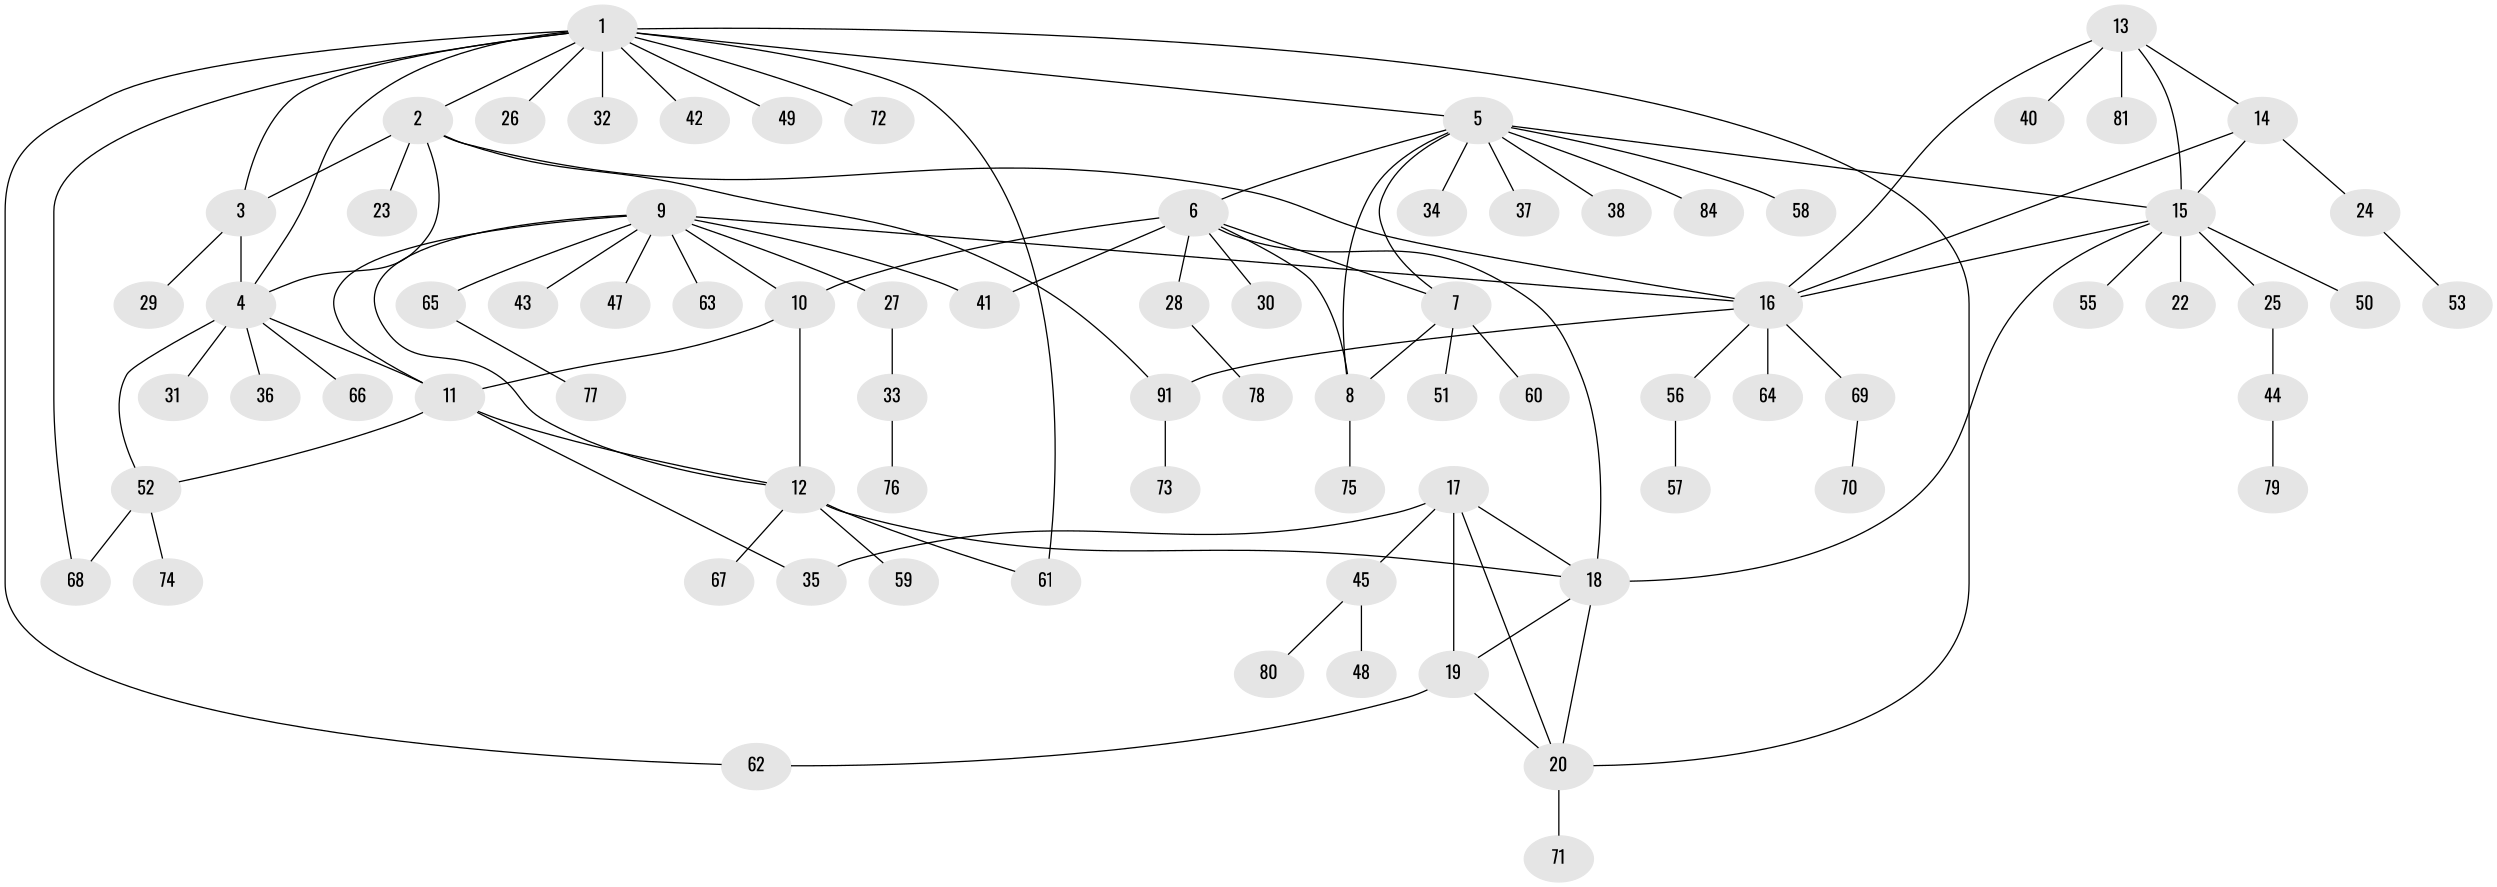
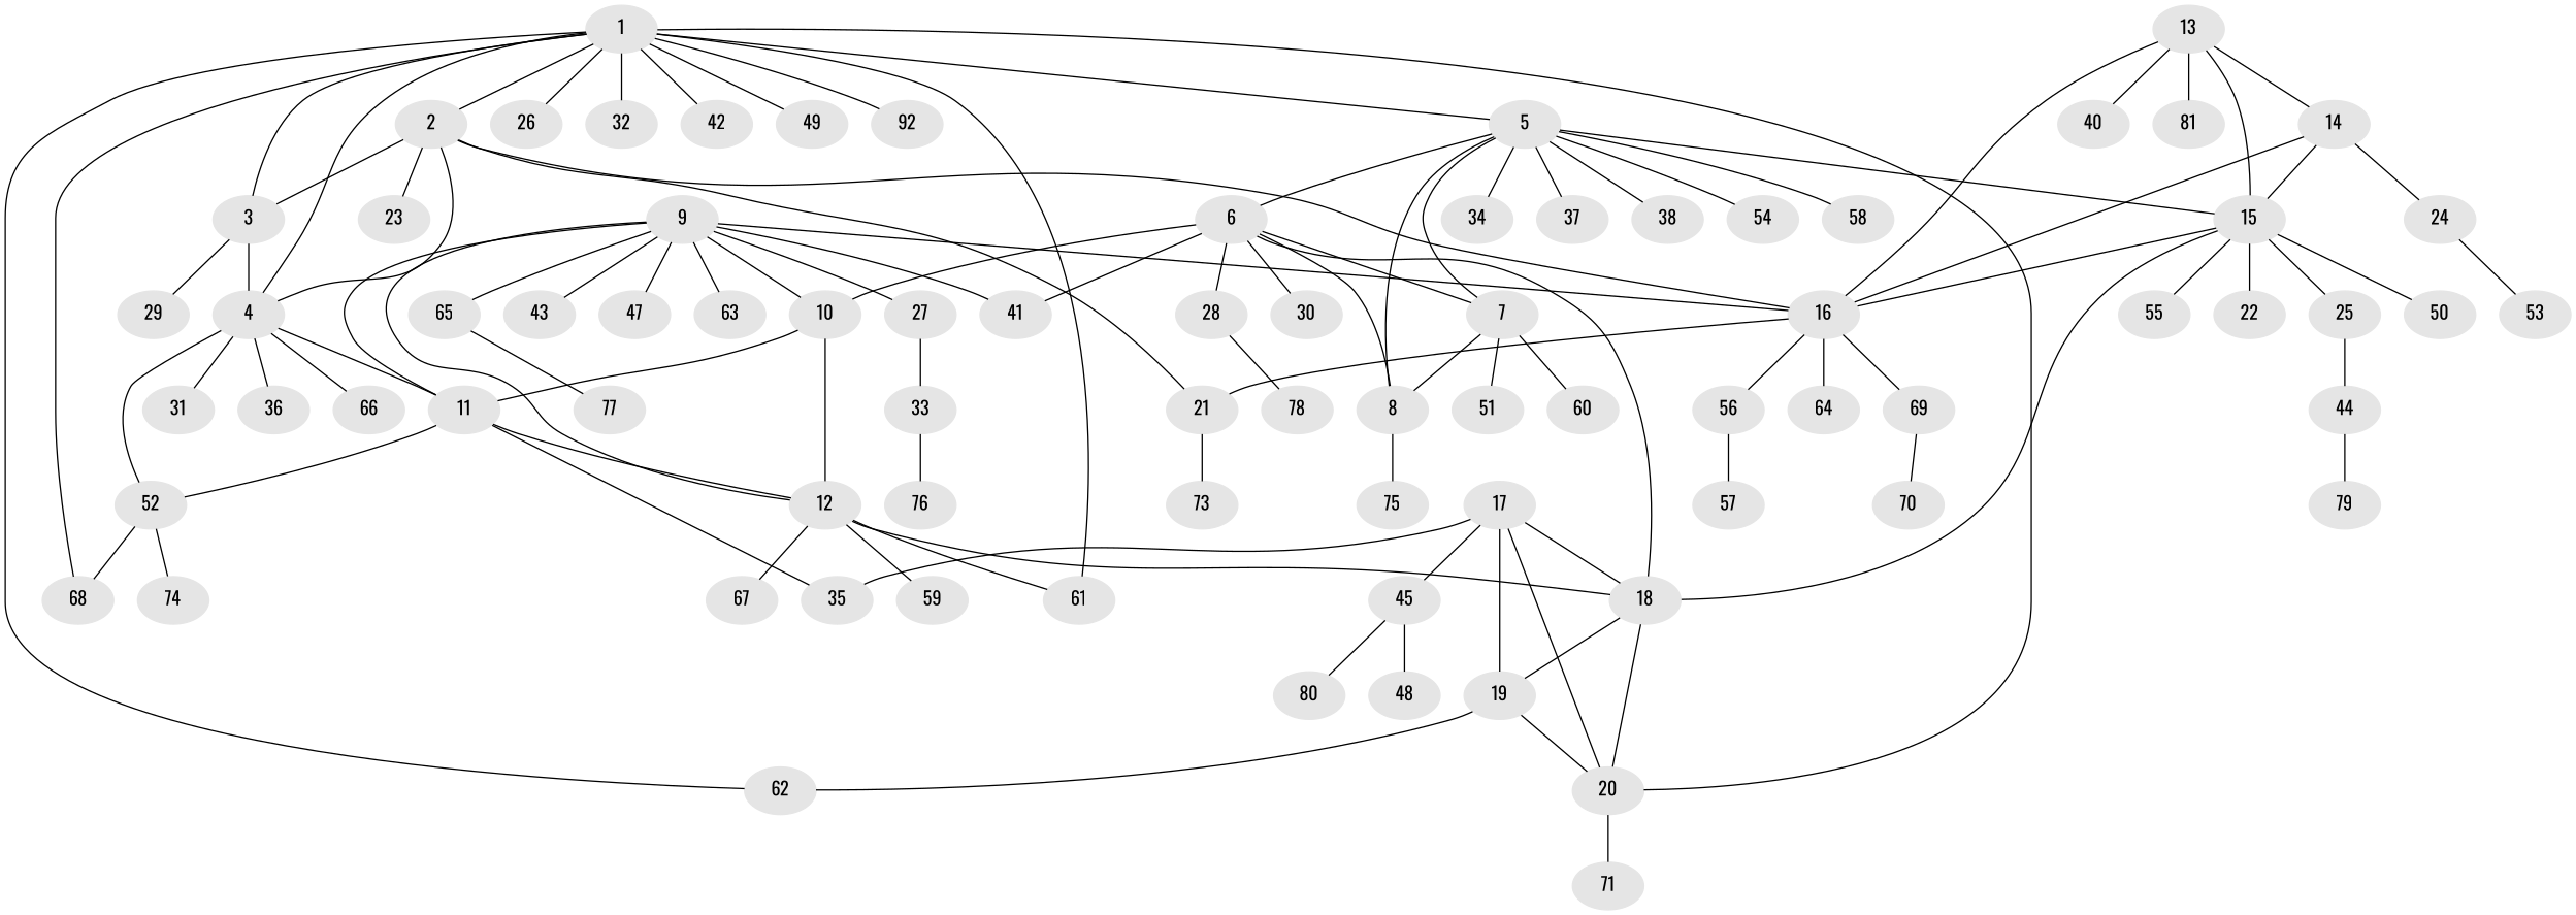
  graph {
    fontname=Oswald
    node [color=gray90 fontname=Oswald style=filled]
    edge [fontname=Oswald]
    1
    2
    3
    4
    5
    20
    26
    32
    42
    49
    61
    62
    68
-   72
+   72 [label=92]
    16
-   21 [label=91]
+   21
    23
    29
    11
    31
    36
    52
    66
    6
    7
    8
    15
    34
    37
    38
-   54 [label=84]
+   54
    58
    71
    56
    64
    69
    73
    12
    35
    74
    10
    18
    28
    30
    41
    51
    60
    75
    22
    25
    50
    55
    19
    78
    9
    27
    43
    47
    63
    65
    59
    67
    33
    77
    13
    14
    40
    81
    24
    53
    44
    57
    70
    17
    45
    80
    48
    79
    76
    1 -- 2
    1 -- 3
    1 -- 4
    1 -- 5
    1 -- 20
    1 -- 26
    1 -- 32
    1 -- 42
    1 -- 49
    1 -- 61
    1 -- 62
    1 -- 68
    1 -- 72
    2 -- 3
    2 -- 4
    2 -- 16
    2 -- 21
    2 -- 23
    3 -- 4
    3 -- 29
    4 -- 11
    4 -- 31
    4 -- 36
    4 -- 52
    4 -- 66
    5 -- 6
    5 -- 7
    5 -- 8
    5 -- 15
    5 -- 34
    5 -- 37
    5 -- 38
    5 -- 54
    5 -- 58
    20 -- 71
    16 -- 21
    16 -- 56
    16 -- 64
    16 -- 69
    21 -- 73
    11 -- 52
    11 -- 12
    11 -- 35
    52 -- 68
    52 -- 74
    6 -- 7
    6 -- 8
    6 -- 10
    6 -- 18
    6 -- 28
    6 -- 30
    6 -- 41
    7 -- 8
    7 -- 51
    7 -- 60
    8 -- 75
    15 -- 16
    15 -- 18
    15 -- 22
    15 -- 25
    15 -- 50
    15 -- 55
    56 -- 57
    69 -- 70
    12 -- 61
    12 -- 18
    12 -- 59
    12 -- 67
    10 -- 11
    10 -- 12
    18 -- 20
    18 -- 19
    28 -- 78
    25 -- 44
    19 -- 20
    19 -- 62
    9 -- 16
    9 -- 11
    9 -- 12
    9 -- 10
    9 -- 41
    9 -- 27
    9 -- 43
    9 -- 47
    9 -- 63
    9 -- 65
    27 -- 33
    65 -- 77
    33 -- 76
    13 -- 16
    13 -- 15
    13 -- 14
    13 -- 40
    13 -- 81
    14 -- 16
    14 -- 15
    14 -- 24
    24 -- 53
    44 -- 79
    17 -- 20
    17 -- 35
    17 -- 18
    17 -- 19
    17 -- 45
    45 -- 80
    45 -- 48
  }
